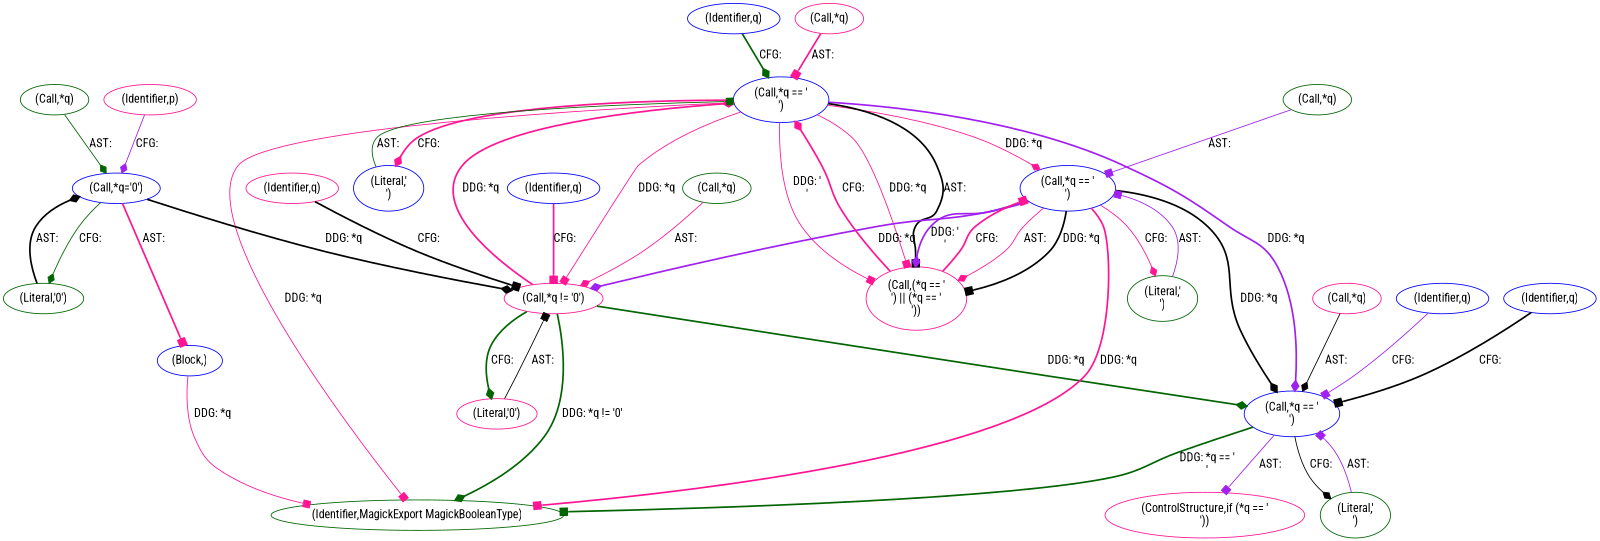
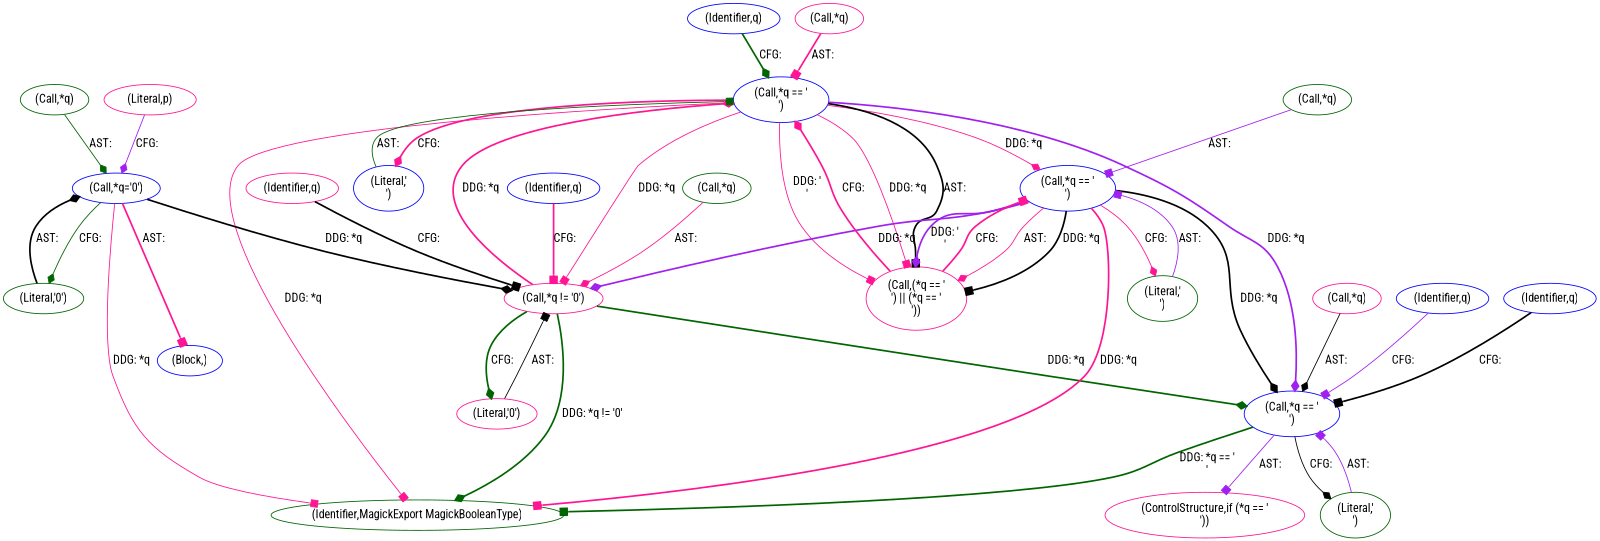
  digraph {
    fontname="Roboto Condensed"
    node [color=blue fontname="Roboto Condensed"]
    edge [arrowhead=diamond color=deeppink fontname="Roboto Condensed" style=bold]
    n1 [label="(Call,*q == '\r')"]
    n2 [color=darkgreen label="(Literal,'\r')"]
    n3 [color=darkgreen label="(Identifier,MagickExport MagickBooleanType)"]
    n4 [color=deeppink label="(ControlStructure,if (*q == '\r'))"]
    n5 [label="(Call,*q == '\r')"]
    n6 [color=deeppink label="(Call,*q != '\0')"]
    n7 [label="(Call,*q == '\n')"]
    n8 [color=deeppink label="(Call,(*q == '\r') || (*q == '\n'))"]
    n9 [label="(Literal,'\r')"]
    n10 [color=deeppink label="(Literal,'\0')"]
    n11 [color=darkgreen label="(Literal,'\n')"]
    n12 [label="(Call,*q='\0')"]
    n13 [label="(Block,)"]
    n14 [color=darkgreen label="(Literal,'\0')"]
    n15 [color=deeppink label="(Call,*q)"]
    n16 [color=darkgreen label="(Call,*q)"]
    n17 [color=deeppink label="(Identifier,q)"]
    n18 [label="(Identifier,q)"]
    n19 [label="(Identifier,q)"]
-   n20 [color=deeppink label="(Identifier,p)"]
+   n20 [color=deeppink label="(Literal,p)"]
    n21 [color=darkgreen label="(Call,*q)"]
    n22 [label="(Identifier,q)"]
    n23 [label="(Identifier,q)"]
    n24 [color=deeppink label="(Call,*q)"]
    n25 [color=darkgreen label="(Call,*q)"]
    n1 -> n2 [color=black label="CFG: " style=solid]
    n1 -> n3 [arrowhead=box color=darkgreen label="DDG: *q == '\r'"]
    n1 -> n4 [arrowhead=box color=purple label="AST: " style=solid]
    n2 -> n1 [arrowhead=box color=purple label="AST: " style=solid]
    n5 -> n1 [color=purple label="DDG: *q"]
    n5 -> n3 [arrowhead=box label="DDG: *q" style=solid]
    n5 -> n6 [arrowhead=box label="DDG: *q" style=solid]
    n5 -> n7 [label="DDG: *q" style=solid]
    n5 -> n8 [arrowhead=box color=black label="AST: "]
    n5 -> n8 [arrowhead=box label="DDG: *q" style=solid]
    n5 -> n8 [arrowhead=box label="DDG: '\r'" style=solid]
    n5 -> n9 [label="CFG: "]
    n6 -> n1 [color=darkgreen label="DDG: *q"]
    n6 -> n3 [color=darkgreen label="DDG: *q != '\0'"]
    n6 -> n5 [label="DDG: *q"]
    n6 -> n10 [color=darkgreen label="CFG: "]
    n7 -> n1 [color=black label="DDG: *q"]
    n7 -> n3 [arrowhead=box label="DDG: *q"]
    n7 -> n6 [color=purple label="DDG: *q"]
    n7 -> n8 [label="AST: " style=solid]
    n7 -> n8 [arrowhead=box color=black label="DDG: *q"]
    n7 -> n8 [color=purple label="DDG: '\n'"]
    n7 -> n11 [label="CFG: " style=solid]
    n8 -> n5 [label="CFG: "]
    n8 -> n7 [arrowhead=box label="CFG: "]
    n9 -> n5 [arrowhead=box color=darkgreen label="AST: " style=solid]
    n10 -> n6 [arrowhead=box color=black label="AST: " style=solid]
    n11 -> n7 [arrowhead=box color=purple label="AST: " style=solid]
-   n13 -> n3 [arrowhead=box label="DDG: *q" style=solid]
+   n12 -> n3 [arrowhead=box label="DDG: *q" style=solid]
    n12 -> n6 [color=black label="DDG: *q"]
    n12 -> n13 [arrowhead=box label="AST: "]
    n12 -> n14 [color=darkgreen label="CFG: " style=solid]
    n14 -> n12 [color=black label="AST: "]
    n15 -> n1 [color=black label="AST: " style=solid]
    n16 -> n6 [label="AST: " style=solid]
    n17 -> n6 [arrowhead=box color=black label="CFG: "]
    n18 -> n6 [arrowhead=box label="CFG: "]
    n19 -> n5 [color=darkgreen label="CFG: "]
    n20 -> n12 [color=purple label="CFG: " style=solid]
    n21 -> n7 [arrowhead=box color=purple label="AST: " style=solid]
    n22 -> n1 [arrowhead=box color=purple label="CFG: " style=solid]
    n23 -> n1 [arrowhead=box color=black label="CFG: "]
    n24 -> n5 [arrowhead=box label="AST: "]
    n25 -> n12 [color=darkgreen label="AST: " style=solid]
  }
